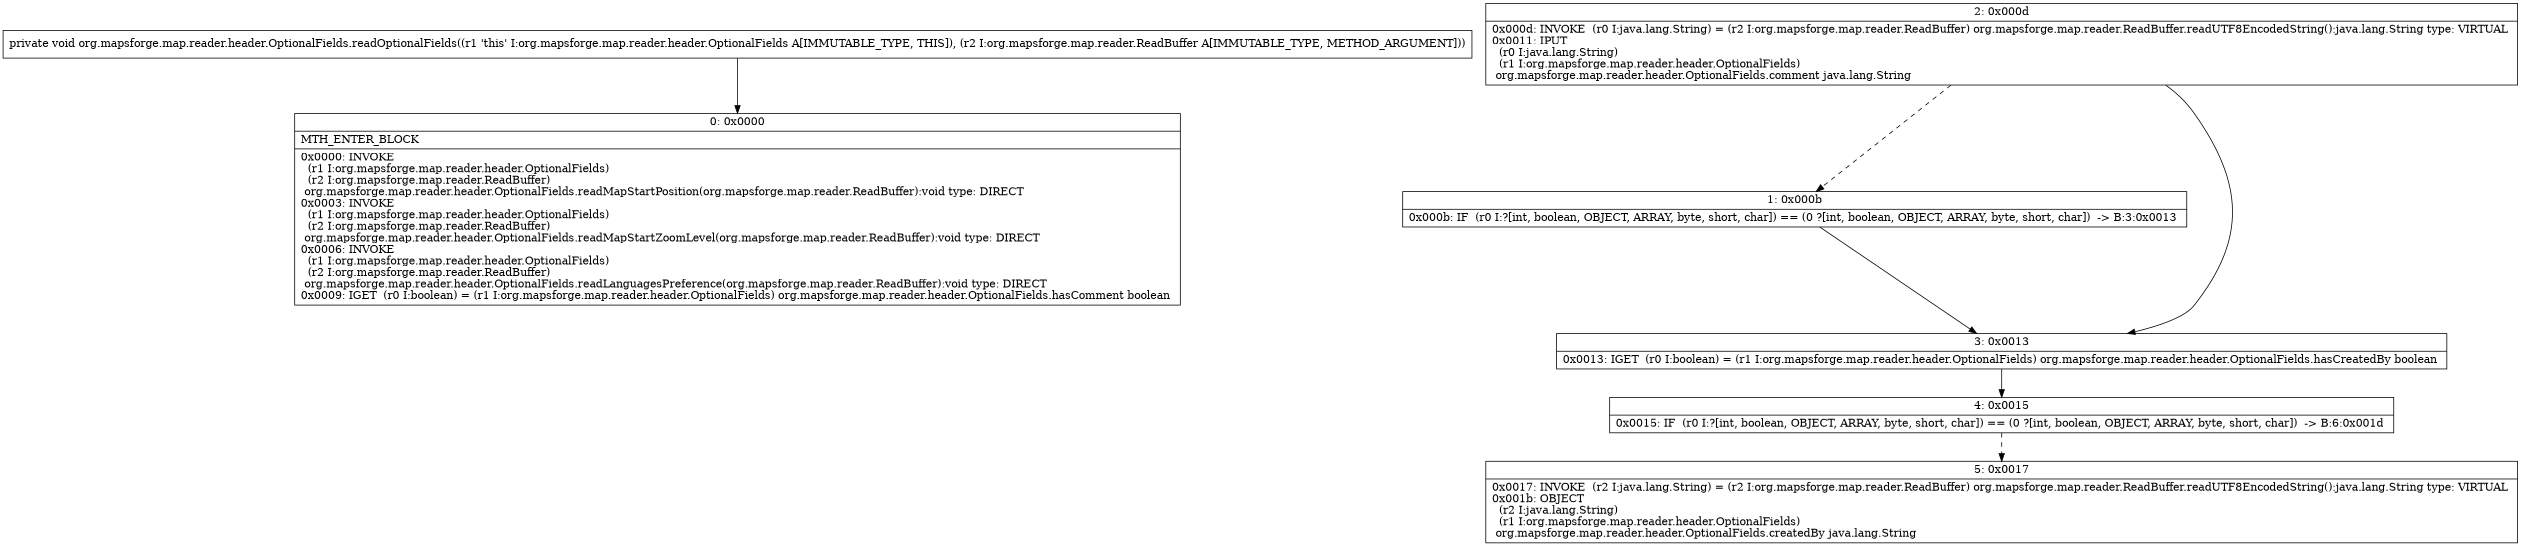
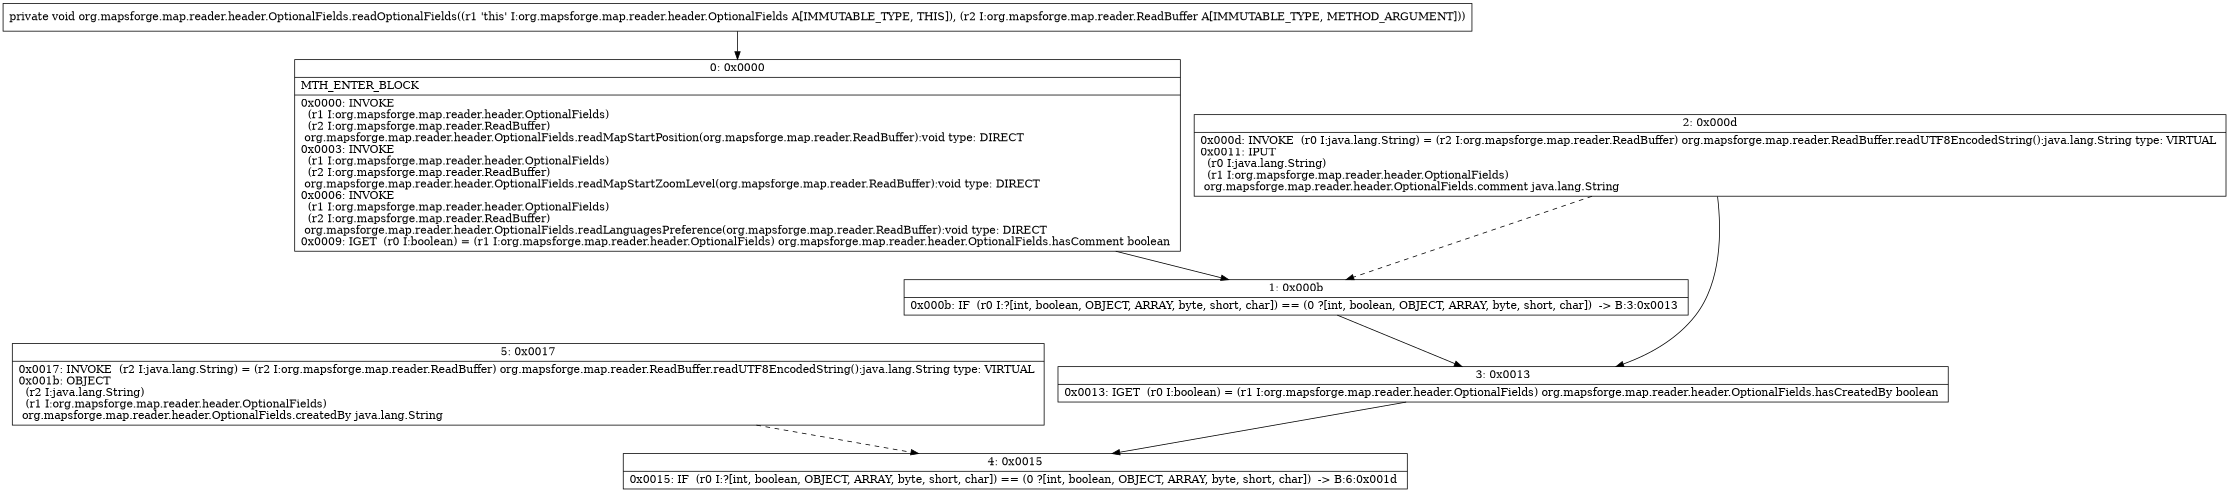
  digraph {
    node [shape=record]
    n1 [label="{0\:\ 0x0000|MTH_ENTER_BLOCK\l|0x0000: INVOKE  \l  (r1 I:org.mapsforge.map.reader.header.OptionalFields)\l  (r2 I:org.mapsforge.map.reader.ReadBuffer)\l org.mapsforge.map.reader.header.OptionalFields.readMapStartPosition(org.mapsforge.map.reader.ReadBuffer):void type: DIRECT \l0x0003: INVOKE  \l  (r1 I:org.mapsforge.map.reader.header.OptionalFields)\l  (r2 I:org.mapsforge.map.reader.ReadBuffer)\l org.mapsforge.map.reader.header.OptionalFields.readMapStartZoomLevel(org.mapsforge.map.reader.ReadBuffer):void type: DIRECT \l0x0006: INVOKE  \l  (r1 I:org.mapsforge.map.reader.header.OptionalFields)\l  (r2 I:org.mapsforge.map.reader.ReadBuffer)\l org.mapsforge.map.reader.header.OptionalFields.readLanguagesPreference(org.mapsforge.map.reader.ReadBuffer):void type: DIRECT \l0x0009: IGET  (r0 I:boolean) = (r1 I:org.mapsforge.map.reader.header.OptionalFields) org.mapsforge.map.reader.header.OptionalFields.hasComment boolean \l}"]
    n2 [label="{1\:\ 0x000b|0x000b: IF  (r0 I:?[int, boolean, OBJECT, ARRAY, byte, short, char]) == (0 ?[int, boolean, OBJECT, ARRAY, byte, short, char])  \-\> B:3:0x0013 \l}"]
    n3 [label="{3\:\ 0x0013|0x0013: IGET  (r0 I:boolean) = (r1 I:org.mapsforge.map.reader.header.OptionalFields) org.mapsforge.map.reader.header.OptionalFields.hasCreatedBy boolean \l}"]
    n4 [label="{2\:\ 0x000d|0x000d: INVOKE  (r0 I:java.lang.String) = (r2 I:org.mapsforge.map.reader.ReadBuffer) org.mapsforge.map.reader.ReadBuffer.readUTF8EncodedString():java.lang.String type: VIRTUAL \l0x0011: IPUT  \l  (r0 I:java.lang.String)\l  (r1 I:org.mapsforge.map.reader.header.OptionalFields)\l org.mapsforge.map.reader.header.OptionalFields.comment java.lang.String \l}"]
    n5 [label="{4\:\ 0x0015|0x0015: IF  (r0 I:?[int, boolean, OBJECT, ARRAY, byte, short, char]) == (0 ?[int, boolean, OBJECT, ARRAY, byte, short, char])  \-\> B:6:0x001d \l}"]
    n6 [label="{5\:\ 0x0017|0x0017: INVOKE  (r2 I:java.lang.String) = (r2 I:org.mapsforge.map.reader.ReadBuffer) org.mapsforge.map.reader.ReadBuffer.readUTF8EncodedString():java.lang.String type: VIRTUAL \l0x001b: OBJECT  \l  (r2 I:java.lang.String)\l  (r1 I:org.mapsforge.map.reader.header.OptionalFields)\l org.mapsforge.map.reader.header.OptionalFields.createdBy java.lang.String \l}"]
    n7 [label="{private void org.mapsforge.map.reader.header.OptionalFields.readOptionalFields((r1 'this' I:org.mapsforge.map.reader.header.OptionalFields A[IMMUTABLE_TYPE, THIS]), (r2 I:org.mapsforge.map.reader.ReadBuffer A[IMMUTABLE_TYPE, METHOD_ARGUMENT])) }"]
+   n1 -> n2
    n2 -> n3
    n3 -> n5
    n4 -> n2 [style=dashed]
    n4 -> n3
-   n5 -> n6 [style=dashed]
+   n6 -> n5 [style=dashed]
    n7 -> n1
  }
